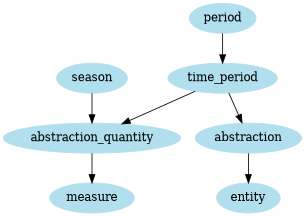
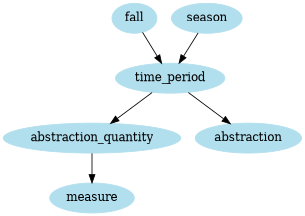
  digraph {
    node [color=lightblue2 style=filled]
-   fall [label=period]
+   fall
    time_period
    season
    n4 [label=abstraction_quantity]
    abstraction
    measure
-   entity
    fall -> time_period
    time_period -> n4
    time_period -> abstraction
-   season -> n4
+   season -> time_period
    n4 -> measure
-   abstraction -> entity
  }
